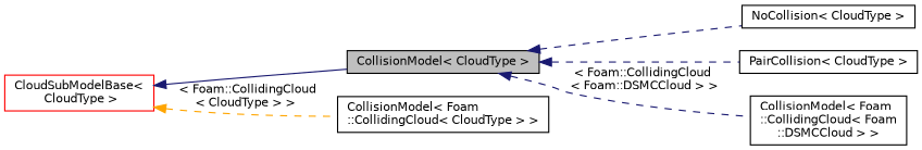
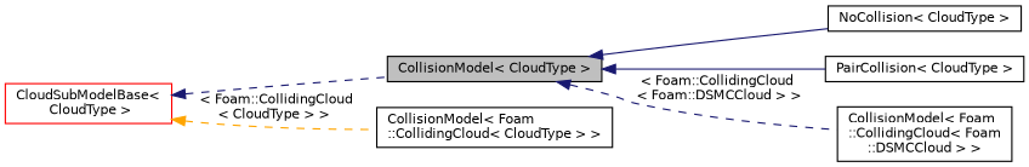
  digraph {
    fontname="DejaVu Sans"
    rankdir=LR
    node [color=black fontname="DejaVu Sans" fontsize=10 shape=record]
    edge [color=midnightblue dir=back fontname="DejaVu Sans" fontsize=10 labelfontname=FreeSans labelfontsize=10 style=solid]
    n1 [fillcolor=grey75 fontcolor=black height=0.2 label="CollisionModel\< CloudType \>" style=filled width=0.4]
    n2 [height=0.2 label="NoCollision\< CloudType \>" width=0.4]
    n3 [height=0.2 label="PairCollision\< CloudType \>" width=0.4]
    n4 [height=0.2 label="CollisionModel\< Foam\l::CollidingCloud\< Foam\l::DSMCCloud \> \>" width=0.4]
    n5 [height=0.2 label="CollisionModel\< Foam\l::CollidingCloud\< CloudType \> \>" width=0.4]
    n6 [color=red height=0.2 label="CloudSubModelBase\<\l CloudType \>" width=0.4]
-   n1 -> n2 [style=dashed]
-   n1 -> n3 [style=dashed]
+   n1 -> n2
+   n1 -> n3
    n1 -> n4 [label=" \< Foam::CollidingCloud\l\< Foam::DSMCCloud \> \>" style=dashed]
-   n6 -> n1
+   n6 -> n1 [style=dashed]
    n6 -> n5 [color=orange label=" \< Foam::CollidingCloud\l\< CloudType \> \>" style=dashed]
  }
